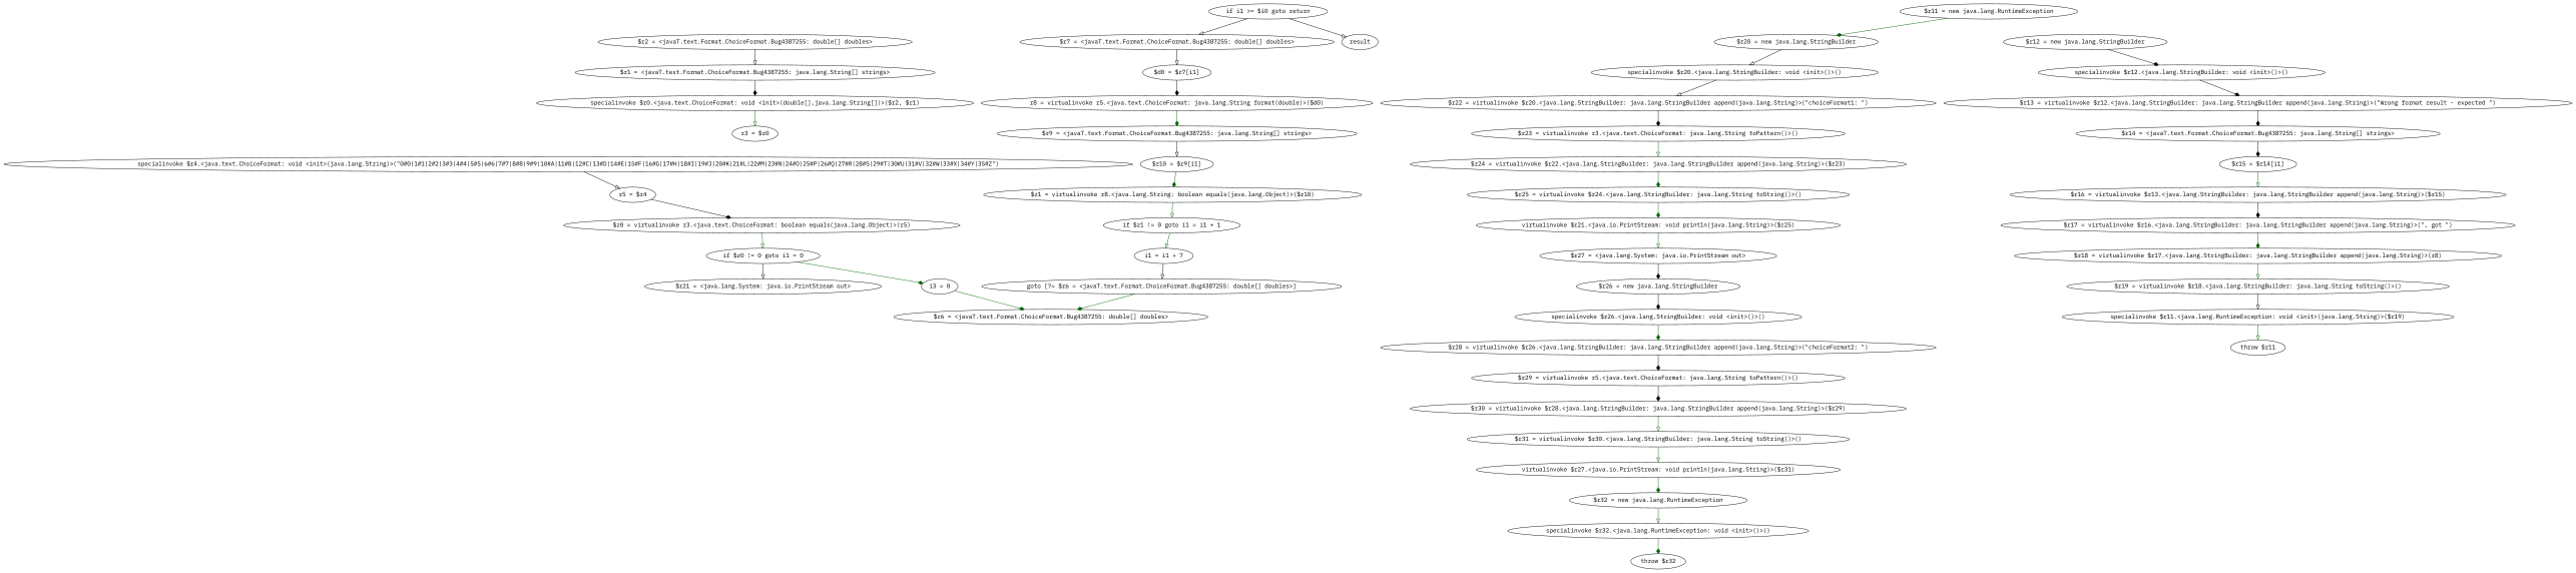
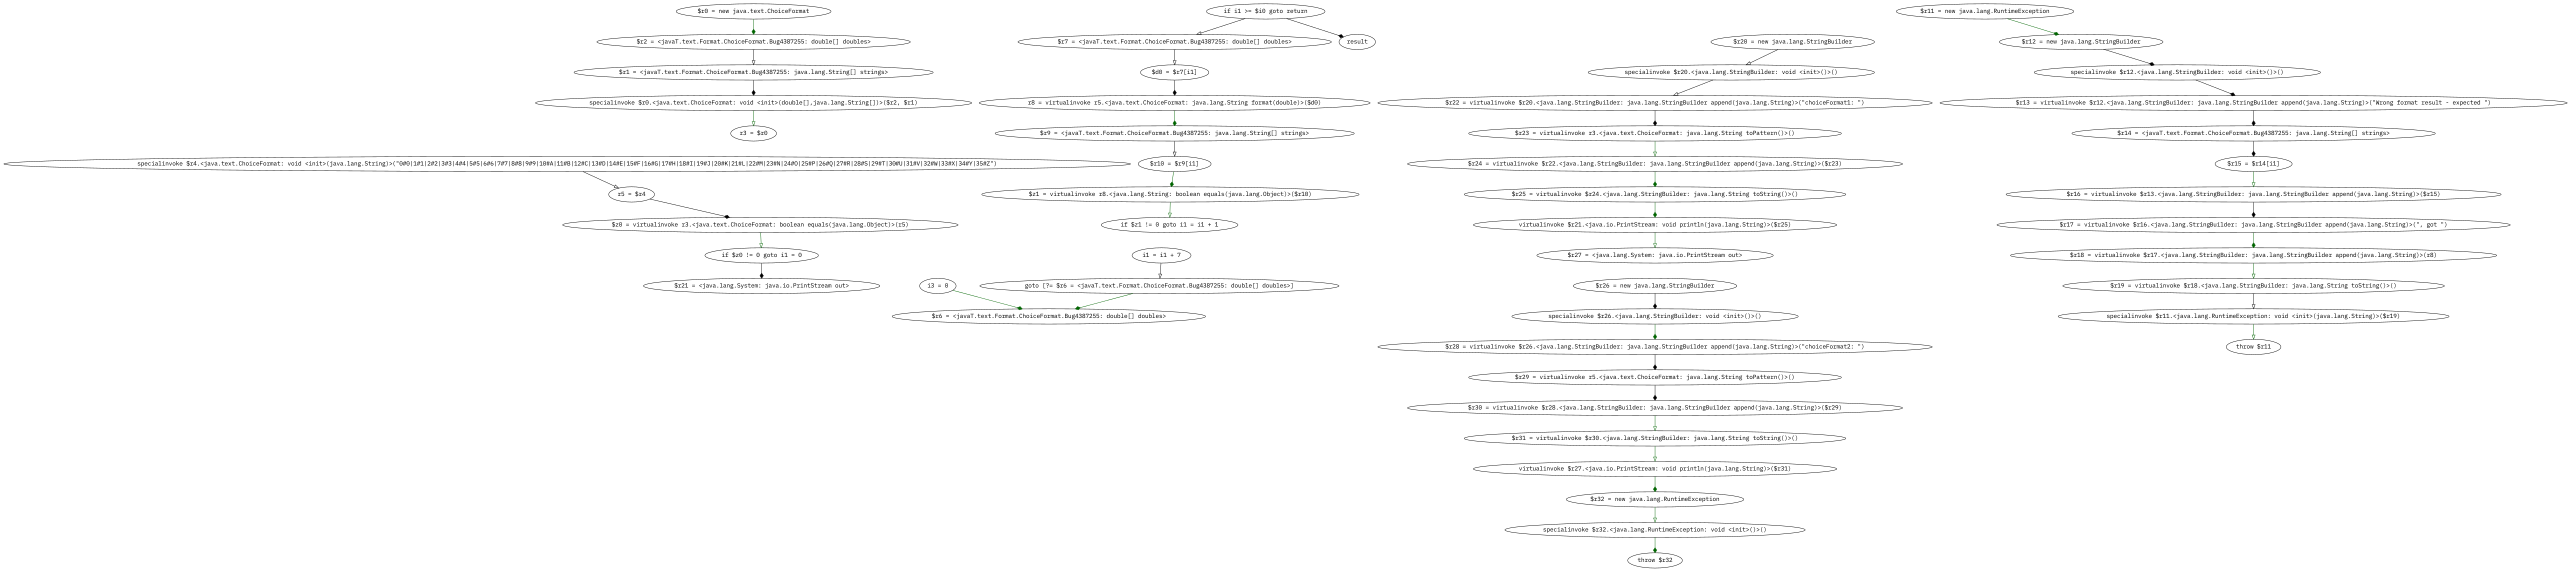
  digraph {
    fontname="IBM Plex Mono"
    node [fontname="IBM Plex Mono"]
    edge [arrowhead=diamond color=darkgreen fontname="IBM Plex Mono"]
+   "$r0 = new java.text.ChoiceFormat"
    "$r2 = <javaT.text.Format.ChoiceFormat.Bug4387255: double[] doubles>"
    "$r1 = <javaT.text.Format.ChoiceFormat.Bug4387255: java.lang.String[] strings>"
    "specialinvoke $r0.<java.text.ChoiceFormat: void <init>(double[],java.lang.String[])>($r2, $r1)"
    "r3 = $r0"
    "specialinvoke $r4.<java.text.ChoiceFormat: void <init>(java.lang.String)>(\"0#0|1#1|2#2|3#3|4#4|5#5|6#6|7#7|8#8|9#9|10#A|11#B|12#C|13#D|14#E|15#F|16#G|17#H|18#I|19#J|20#K|21#L|22#M|23#N|24#O|25#P|26#Q|27#R|28#S|29#T|30#U|31#V|32#W|33#X|34#Y|35#Z\")"
    "r5 = $r4"
    "$z0 = virtualinvoke r3.<java.text.ChoiceFormat: boolean equals(java.lang.Object)>(r5)"
    "if $z0 != 0 goto i1 = 0"
    "$r21 = <java.lang.System: java.io.PrintStream out>"
    n11 [label="i3 = 0"]
    "$r6 = <javaT.text.Format.ChoiceFormat.Bug4387255: double[] doubles>"
    "$r20 = new java.lang.StringBuilder"
    "specialinvoke $r20.<java.lang.StringBuilder: void <init>()>()"
    "$r22 = virtualinvoke $r20.<java.lang.StringBuilder: java.lang.StringBuilder append(java.lang.String)>(\"choiceFormat1: \")"
    "$r23 = virtualinvoke r3.<java.text.ChoiceFormat: java.lang.String toPattern()>()"
    "$r24 = virtualinvoke $r22.<java.lang.StringBuilder: java.lang.StringBuilder append(java.lang.String)>($r23)"
    "$r25 = virtualinvoke $r24.<java.lang.StringBuilder: java.lang.String toString()>()"
    "virtualinvoke $r21.<java.io.PrintStream: void println(java.lang.String)>($r25)"
    "$r27 = <java.lang.System: java.io.PrintStream out>"
    "$r26 = new java.lang.StringBuilder"
    "specialinvoke $r26.<java.lang.StringBuilder: void <init>()>()"
    "$r28 = virtualinvoke $r26.<java.lang.StringBuilder: java.lang.StringBuilder append(java.lang.String)>(\"choiceFormat2: \")"
    "$r29 = virtualinvoke r5.<java.text.ChoiceFormat: java.lang.String toPattern()>()"
    "$r30 = virtualinvoke $r28.<java.lang.StringBuilder: java.lang.StringBuilder append(java.lang.String)>($r29)"
    "$r31 = virtualinvoke $r30.<java.lang.StringBuilder: java.lang.String toString()>()"
    "virtualinvoke $r27.<java.io.PrintStream: void println(java.lang.String)>($r31)"
    "$r32 = new java.lang.RuntimeException"
    "specialinvoke $r32.<java.lang.RuntimeException: void <init>()>()"
    "throw $r32"
    "if i1 >= $i0 goto return"
    "$r7 = <javaT.text.Format.ChoiceFormat.Bug4387255: double[] doubles>"
    n33 [label=result]
    "$d0 = $r7[i1]"
    "r8 = virtualinvoke r5.<java.text.ChoiceFormat: java.lang.String format(double)>($d0)"
    "$r9 = <javaT.text.Format.ChoiceFormat.Bug4387255: java.lang.String[] strings>"
    "$r10 = $r9[i1]"
    "$z1 = virtualinvoke r8.<java.lang.String: boolean equals(java.lang.Object)>($r10)"
    "if $z1 != 0 goto i1 = i1 + 1"
    n40 [label="i1 = i1 + 7"]
    "$r11 = new java.lang.RuntimeException"
    "$r12 = new java.lang.StringBuilder"
    "goto [?= $r6 = <javaT.text.Format.ChoiceFormat.Bug4387255: double[] doubles>]"
    "specialinvoke $r12.<java.lang.StringBuilder: void <init>()>()"
    "$r13 = virtualinvoke $r12.<java.lang.StringBuilder: java.lang.StringBuilder append(java.lang.String)>(\"Wrong format result - expected \")"
    "$r14 = <javaT.text.Format.ChoiceFormat.Bug4387255: java.lang.String[] strings>"
    "$r15 = $r14[i1]"
    "$r16 = virtualinvoke $r13.<java.lang.StringBuilder: java.lang.StringBuilder append(java.lang.String)>($r15)"
    "$r17 = virtualinvoke $r16.<java.lang.StringBuilder: java.lang.StringBuilder append(java.lang.String)>(\", got \")"
    "$r18 = virtualinvoke $r17.<java.lang.StringBuilder: java.lang.StringBuilder append(java.lang.String)>(r8)"
    "$r19 = virtualinvoke $r18.<java.lang.StringBuilder: java.lang.String toString()>()"
    "specialinvoke $r11.<java.lang.RuntimeException: void <init>(java.lang.String)>($r19)"
    "throw $r11"
+   "$r0 = new java.text.ChoiceFormat" -> "$r2 = <javaT.text.Format.ChoiceFormat.Bug4387255: double[] doubles>"
    "$r2 = <javaT.text.Format.ChoiceFormat.Bug4387255: double[] doubles>" -> "$r1 = <javaT.text.Format.ChoiceFormat.Bug4387255: java.lang.String[] strings>" [arrowhead=onormal color=black]
    "$r1 = <javaT.text.Format.ChoiceFormat.Bug4387255: java.lang.String[] strings>" -> "specialinvoke $r0.<java.text.ChoiceFormat: void <init>(double[],java.lang.String[])>($r2, $r1)" [color=black]
    "specialinvoke $r0.<java.text.ChoiceFormat: void <init>(double[],java.lang.String[])>($r2, $r1)" -> "r3 = $r0" [arrowhead=onormal]
    "specialinvoke $r4.<java.text.ChoiceFormat: void <init>(java.lang.String)>(\"0#0|1#1|2#2|3#3|4#4|5#5|6#6|7#7|8#8|9#9|10#A|11#B|12#C|13#D|14#E|15#F|16#G|17#H|18#I|19#J|20#K|21#L|22#M|23#N|24#O|25#P|26#Q|27#R|28#S|29#T|30#U|31#V|32#W|33#X|34#Y|35#Z\")" -> "r5 = $r4" [arrowhead=onormal color=black]
    "r5 = $r4" -> "$z0 = virtualinvoke r3.<java.text.ChoiceFormat: boolean equals(java.lang.Object)>(r5)" [color=black]
    "$z0 = virtualinvoke r3.<java.text.ChoiceFormat: boolean equals(java.lang.Object)>(r5)" -> "if $z0 != 0 goto i1 = 0" [arrowhead=onormal]
-   "if $z0 != 0 goto i1 = 0" -> "$r21 = <java.lang.System: java.io.PrintStream out>" [arrowhead=onormal color=black]
-   "if $z0 != 0 goto i1 = 0" -> n11
+   "if $z0 != 0 goto i1 = 0" -> "$r21 = <java.lang.System: java.io.PrintStream out>" [color=black]
    n11 -> "$r6 = <javaT.text.Format.ChoiceFormat.Bug4387255: double[] doubles>"
    "$r20 = new java.lang.StringBuilder" -> "specialinvoke $r20.<java.lang.StringBuilder: void <init>()>()" [arrowhead=onormal color=black]
    "specialinvoke $r20.<java.lang.StringBuilder: void <init>()>()" -> "$r22 = virtualinvoke $r20.<java.lang.StringBuilder: java.lang.StringBuilder append(java.lang.String)>(\"choiceFormat1: \")" [arrowhead=onormal color=black]
    "$r22 = virtualinvoke $r20.<java.lang.StringBuilder: java.lang.StringBuilder append(java.lang.String)>(\"choiceFormat1: \")" -> "$r23 = virtualinvoke r3.<java.text.ChoiceFormat: java.lang.String toPattern()>()" [color=black]
    "$r23 = virtualinvoke r3.<java.text.ChoiceFormat: java.lang.String toPattern()>()" -> "$r24 = virtualinvoke $r22.<java.lang.StringBuilder: java.lang.StringBuilder append(java.lang.String)>($r23)" [arrowhead=onormal]
    "$r24 = virtualinvoke $r22.<java.lang.StringBuilder: java.lang.StringBuilder append(java.lang.String)>($r23)" -> "$r25 = virtualinvoke $r24.<java.lang.StringBuilder: java.lang.String toString()>()"
    "$r25 = virtualinvoke $r24.<java.lang.StringBuilder: java.lang.String toString()>()" -> "virtualinvoke $r21.<java.io.PrintStream: void println(java.lang.String)>($r25)"
    "virtualinvoke $r21.<java.io.PrintStream: void println(java.lang.String)>($r25)" -> "$r27 = <java.lang.System: java.io.PrintStream out>" [arrowhead=onormal]
-   "$r27 = <java.lang.System: java.io.PrintStream out>" -> "$r26 = new java.lang.StringBuilder" [color=black]
    "$r26 = new java.lang.StringBuilder" -> "specialinvoke $r26.<java.lang.StringBuilder: void <init>()>()" [color=black]
    "specialinvoke $r26.<java.lang.StringBuilder: void <init>()>()" -> "$r28 = virtualinvoke $r26.<java.lang.StringBuilder: java.lang.StringBuilder append(java.lang.String)>(\"choiceFormat2: \")"
    "$r28 = virtualinvoke $r26.<java.lang.StringBuilder: java.lang.StringBuilder append(java.lang.String)>(\"choiceFormat2: \")" -> "$r29 = virtualinvoke r5.<java.text.ChoiceFormat: java.lang.String toPattern()>()" [color=black]
    "$r29 = virtualinvoke r5.<java.text.ChoiceFormat: java.lang.String toPattern()>()" -> "$r30 = virtualinvoke $r28.<java.lang.StringBuilder: java.lang.StringBuilder append(java.lang.String)>($r29)" [color=black]
    "$r30 = virtualinvoke $r28.<java.lang.StringBuilder: java.lang.StringBuilder append(java.lang.String)>($r29)" -> "$r31 = virtualinvoke $r30.<java.lang.StringBuilder: java.lang.String toString()>()" [arrowhead=onormal]
    "$r31 = virtualinvoke $r30.<java.lang.StringBuilder: java.lang.String toString()>()" -> "virtualinvoke $r27.<java.io.PrintStream: void println(java.lang.String)>($r31)" [arrowhead=onormal]
    "virtualinvoke $r27.<java.io.PrintStream: void println(java.lang.String)>($r31)" -> "$r32 = new java.lang.RuntimeException"
    "$r32 = new java.lang.RuntimeException" -> "specialinvoke $r32.<java.lang.RuntimeException: void <init>()>()" [arrowhead=onormal]
    "specialinvoke $r32.<java.lang.RuntimeException: void <init>()>()" -> "throw $r32"
    "if i1 >= $i0 goto return" -> "$r7 = <javaT.text.Format.ChoiceFormat.Bug4387255: double[] doubles>" [arrowhead=onormal color=black]
-   "if i1 >= $i0 goto return" -> n33 [arrowhead=onormal color=black]
+   "if i1 >= $i0 goto return" -> n33 [color=black]
    "$r7 = <javaT.text.Format.ChoiceFormat.Bug4387255: double[] doubles>" -> "$d0 = $r7[i1]" [arrowhead=onormal color=black]
    "$d0 = $r7[i1]" -> "r8 = virtualinvoke r5.<java.text.ChoiceFormat: java.lang.String format(double)>($d0)" [color=black]
    "r8 = virtualinvoke r5.<java.text.ChoiceFormat: java.lang.String format(double)>($d0)" -> "$r9 = <javaT.text.Format.ChoiceFormat.Bug4387255: java.lang.String[] strings>"
    "$r9 = <javaT.text.Format.ChoiceFormat.Bug4387255: java.lang.String[] strings>" -> "$r10 = $r9[i1]" [arrowhead=onormal color=black]
    "$r10 = $r9[i1]" -> "$z1 = virtualinvoke r8.<java.lang.String: boolean equals(java.lang.Object)>($r10)"
    "$z1 = virtualinvoke r8.<java.lang.String: boolean equals(java.lang.Object)>($r10)" -> "if $z1 != 0 goto i1 = i1 + 1" [arrowhead=onormal]
-   "if $z1 != 0 goto i1 = i1 + 1" -> n40 [arrowhead=onormal]
    n40 -> "goto [?= $r6 = <javaT.text.Format.ChoiceFormat.Bug4387255: double[] doubles>]" [arrowhead=onormal color=black]
-   "$r11 = new java.lang.RuntimeException" -> "$r20 = new java.lang.StringBuilder"
+   "$r11 = new java.lang.RuntimeException" -> "$r12 = new java.lang.StringBuilder"
    "$r12 = new java.lang.StringBuilder" -> "specialinvoke $r12.<java.lang.StringBuilder: void <init>()>()" [color=black]
    "goto [?= $r6 = <javaT.text.Format.ChoiceFormat.Bug4387255: double[] doubles>]" -> "$r6 = <javaT.text.Format.ChoiceFormat.Bug4387255: double[] doubles>"
    "specialinvoke $r12.<java.lang.StringBuilder: void <init>()>()" -> "$r13 = virtualinvoke $r12.<java.lang.StringBuilder: java.lang.StringBuilder append(java.lang.String)>(\"Wrong format result - expected \")" [color=black]
    "$r13 = virtualinvoke $r12.<java.lang.StringBuilder: java.lang.StringBuilder append(java.lang.String)>(\"Wrong format result - expected \")" -> "$r14 = <javaT.text.Format.ChoiceFormat.Bug4387255: java.lang.String[] strings>" [color=black]
    "$r14 = <javaT.text.Format.ChoiceFormat.Bug4387255: java.lang.String[] strings>" -> "$r15 = $r14[i1]" [color=black]
    "$r15 = $r14[i1]" -> "$r16 = virtualinvoke $r13.<java.lang.StringBuilder: java.lang.StringBuilder append(java.lang.String)>($r15)" [arrowhead=onormal]
    "$r16 = virtualinvoke $r13.<java.lang.StringBuilder: java.lang.StringBuilder append(java.lang.String)>($r15)" -> "$r17 = virtualinvoke $r16.<java.lang.StringBuilder: java.lang.StringBuilder append(java.lang.String)>(\", got \")" [color=black]
    "$r17 = virtualinvoke $r16.<java.lang.StringBuilder: java.lang.StringBuilder append(java.lang.String)>(\", got \")" -> "$r18 = virtualinvoke $r17.<java.lang.StringBuilder: java.lang.StringBuilder append(java.lang.String)>(r8)"
    "$r18 = virtualinvoke $r17.<java.lang.StringBuilder: java.lang.StringBuilder append(java.lang.String)>(r8)" -> "$r19 = virtualinvoke $r18.<java.lang.StringBuilder: java.lang.String toString()>()" [arrowhead=onormal]
    "$r19 = virtualinvoke $r18.<java.lang.StringBuilder: java.lang.String toString()>()" -> "specialinvoke $r11.<java.lang.RuntimeException: void <init>(java.lang.String)>($r19)" [arrowhead=onormal color=black]
    "specialinvoke $r11.<java.lang.RuntimeException: void <init>(java.lang.String)>($r19)" -> "throw $r11" [arrowhead=onormal]
  }
